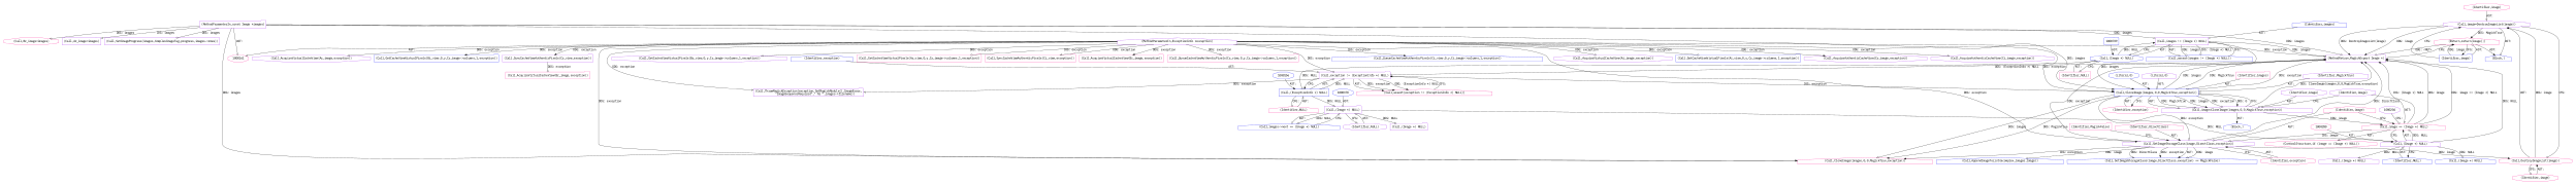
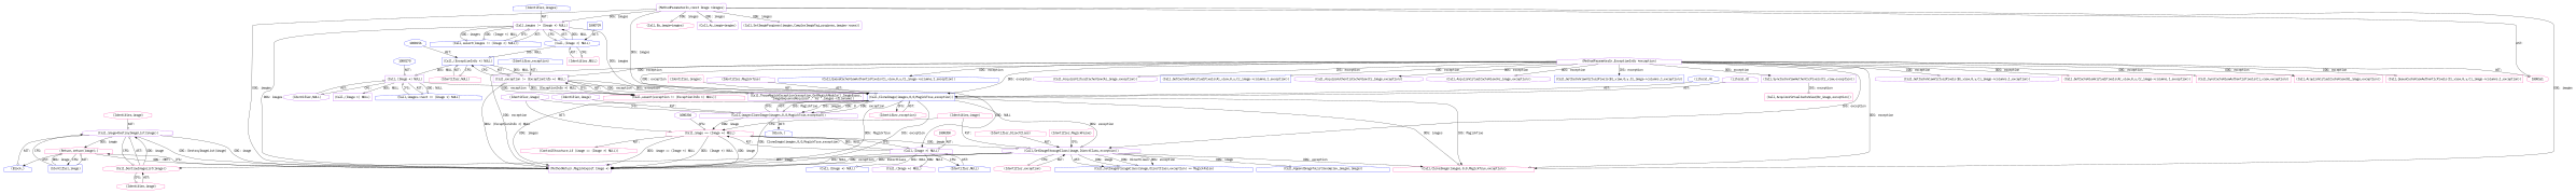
  digraph {
    fontname="IBM Plex Mono"
    node [color=purple fontname="IBM Plex Mono" shape=octagon]
    edge [arrowhead=normal fontname="IBM Plex Mono"]
    n1 [label="(Call,image=DestroyImageList(image))"]
    n2 [color=deeppink label="(Call,DestroyImageList(image))"]
    n3 [color=deeppink label="(Return,return(image);)" shape=house]
    n4 [color=blue label="(Block,)" shape=house]
    n5 [label="(MethodReturn,MagickExport Image *)" shape=folder]
    n6 [color=deeppink label="(Identifier,image)"]
    n7 [color=blue label="(Identifier,image)" shape=folder]
    n8 [label="(Call,SetImageStorageClass(image,DirectClass,exception))"]
    n9 [color=deeppink label="(Identifier,exception)"]
    n10 [color=blue label="(Call,SetImageStorageClass(image,DirectClass,exception) == MagickFalse)" shape=house]
    n11 [color=blue label="(Call,AppendImageToList(&complex_images,image))" shape=house]
    n12 [color=deeppink label="(Call,CloneImage(images,0,0,MagickTrue,exception))" shape=house]
    n13 [color=deeppink label="(Call,image == (Image *) NULL)" shape=house]
    n14 [label="(Call,(Image *) NULL)" shape=house]
    n15 [color=deeppink label="(ControlStructure,if (image == (Image *) NULL))"]
    n16 [label="(Call,(Image *) NULL)" shape=house]
    n17 [color=blue label="(Identifier,NULL)" shape=house]
    n18 [color=blue label="(Call,(Image *) NULL)" shape=house]
    n19 [label="(Call,image=CloneImage(images,0,0,MagickTrue,exception))" shape=house]
    n20 [color=blue label="(Call,CloneImage(images,0,0,MagickTrue,exception))" shape=folder]
    n21 [color=blue label="(Block,)" shape=house]
    n22 [color=deeppink label="(Identifier,exception)"]
    n23 [label="(Call,images != (Image *) NULL)" shape=folder]
    n24 [color=blue label="(Call,(Image *) NULL)"]
    n25 [color=blue label="(Call,assert(images != (Image *) NULL))" shape=house]
    n26 [color=blue label="(Call,(ExceptionInfo *) NULL)" shape=folder]
    n27 [color=deeppink label="(Identifier,NULL)" shape=folder]
    n28 [label="(MethodParameterIn,const Image *images)" shape=folder]
    n29 [color=deeppink label="(Call,Br_image=images)"]
    n30 [label="(Call,Ar_image=images)" shape=folder]
    n31 [label="(Call,SetImageProgress(images,ComplexImageTag,progress,images->rows))" shape=folder]
    n32 [color=deeppink label=1000161]
    n33 [label="(Call,exception != (ExceptionInfo *) NULL)" shape=folder]
    n34 [label="(Call,(Image *) NULL)" shape=folder]
    n35 [color=deeppink label="(Identifier,NULL)" shape=house]
    n36 [label="(Call,ThrowMagickException(exception,GetMagickModule(),ImageError,\n        \"ImageSequenceRequired\",\"`%s'\",images->filename))" shape=folder]
    n37 [color=deeppink label="(Call,assert(exception != (ExceptionInfo *) NULL))" shape=house]
    n38 [label="(MethodParameterIn,ExceptionInfo *exception)" shape=house]
    n39 [label="(Call,GetCacheViewVirtualPixels(Br_view,0,y,Cr_image->columns,1,exception))"]
    n40 [color=deeppink label="(Call,GetCacheViewVirtualPixels(Ar_view,0,y,Cr_image->columns,1,exception))" shape=folder]
    n41 [color=deeppink label="(Call,SyncCacheViewAuthenticPixels(Ci_view,exception))" shape=folder]
    n42 [color=deeppink label="(Call,AcquireVirtualCacheView(Bi_image,exception))" shape=folder]
    n43 [color=deeppink label="(Call,QueueCacheViewAuthenticPixels(Cr_view,0,y,Cr_image->columns,1,exception))" shape=folder]
    n44 [color=blue label="(Call,QueueCacheViewAuthenticPixels(Ci_view,0,y,Ci_image->columns,1,exception))" shape=house]
    n45 [label="(Call,SyncCacheViewAuthenticPixels(Cr_view,exception))" shape=folder]
    n46 [label="(Call,AcquireVirtualCacheView(Ai_image,exception))"]
    n47 [color=blue label="(Call,GetCacheViewVirtualPixels(Ai_view,0,y,Cr_image->columns,1,exception))" shape=folder]
    n48 [label="(Call,AcquireAuthenticCacheView(Cr_image,exception))"]
-   n49 [label="(Call,AcquireAuthenticCacheView(Ci_image,exception))"]
    n50 [label="(Call,AcquireVirtualCacheView(Ar_image,exception))"]
    n51 [color=blue label="(Call,GetCacheViewVirtualPixels(Bi_view,0,y,Cr_image->columns,1,exception))" shape=folder]
    n52 [color=deeppink label="(Call,AcquireVirtualCacheView(Br_image,exception))" shape=folder]
    n53 [label="(Call,(Image *) NULL)" shape=folder]
    n54 [color=blue label="(Call,images->next == (Image *) NULL)" shape=house]
    n55 [label="(Identifier,NULL)"]
    n56 [label="(Identifier,image)"]
    n57 [color=deeppink label="(Identifier,images)" shape=folder]
    n58 [color=deeppink label="(Identifier,image)"]
    n59 [color=blue label="(Identifier,images)" shape=house]
    n60 [label="(Identifier,MagickTrue)" shape=house]
    n61 [label="(Identifier,image)"]
    n62 [color=deeppink label="(Identifier,image)" shape=house]
    n63 [color=blue label="(Literal,0)"]
    n64 [color=blue label="(Identifier,exception)" shape=house]
    n65 [color=deeppink label="(Identifier,DirectClass)" shape=house]
    n66 [color=deeppink label="(Identifier,MagickFalse)" shape=folder]
    n67 [label="(Literal,0)" shape=house]
    1000204
    n69 [color=blue label=1000729 shape=folder]
    1000156 [color=blue]
    1000200 [color=deeppink]
    1000170 [color=blue]
    n1 -> n2 [arrowhead=odot label="CFG: "]
-   n1 -> n3 [label="DDG: MagickTrue"]
+   n1 -> n3 [label="DDG: image"]
    n1 -> n4 [arrowhead=odot label="AST: "]
    n1 -> n5 [label="DDG: DestroyImageList(image)"]
    n1 -> n5 [label="DDG: image"]
    n2 -> n1 [arrowhead=odot label="AST: "]
    n2 -> n1 [label="DDG: image"]
    n2 -> n6 [arrowhead=odot label="CFG: "]
    n3 -> n4 [label="AST: "]
    n3 -> n5 [arrowhead=odot label="DDG: <RET>"]
    n3 -> n7 [label="CFG: "]
    n5 -> n3 [label="CFG: "]
    n6 -> n2 [label="AST: "]
    n7 -> n1 [label="CFG: "]
    n7 -> n3 [arrowhead=odot label="AST: "]
    n7 -> n3 [arrowhead=onormal label="DDG: image"]
    n8 -> n2 [label="DDG: image"]
    n8 -> n5 [label="DDG: DirectClass"]
    n8 -> n5 [arrowhead=odot label="DDG: exception"]
    n8 -> n9 [arrowhead=odot label="CFG: "]
    n8 -> n10 [label="AST: "]
    n8 -> n10 [arrowhead=onormal label="DDG: image"]
    n8 -> n10 [arrowhead=onormal label="DDG: DirectClass"]
    n8 -> n10 [label="DDG: exception"]
    n8 -> n11 [arrowhead=odot label="DDG: image"]
    n8 -> n12 [label="DDG: exception"]
    n9 -> n8 [label="AST: "]
    n13 -> n5 [label="DDG: image == (Image *) NULL"]
    n13 -> n5 [label="DDG: (Image *) NULL"]
    n13 -> n5 [label="DDG: image"]
    n13 -> n8 [arrowhead=onormal label="DDG: image"]
    n13 -> n14 [arrowhead=onormal label="CFG: "]
    n13 -> n15 [arrowhead=onormal label="AST: "]
    n14 -> n5 [arrowhead=odot label="DDG: NULL"]
    n14 -> n13 [label="AST: "]
    n14 -> n13 [arrowhead=odot label="DDG: NULL"]
    n14 -> n16 [arrowhead=onormal label="DDG: NULL"]
    n14 -> n17 [label="CFG: "]
    n14 -> n18 [arrowhead=odot label="DDG: NULL"]
    n17 -> n14 [arrowhead=onormal label="AST: "]
    n19 -> n5 [label="DDG: CloneImage(images,0,0,MagickTrue,exception)"]
    n19 -> n13 [label="DDG: image"]
    n19 -> n20 [arrowhead=onormal label="CFG: "]
    n19 -> n21 [label="AST: "]
    n20 -> n5 [arrowhead=odot label="DDG: MagickTrue"]
    n20 -> n5 [arrowhead=odot label="DDG: exception"]
    n20 -> n5 [label="DDG: images"]
    n20 -> n8 [arrowhead=onormal label="DDG: exception"]
    n20 -> n12 [arrowhead=onormal label="DDG: images"]
    n20 -> n12 [label="DDG: MagickTrue"]
    n20 -> n19 [arrowhead=onormal label="AST: "]
    n20 -> n19 [arrowhead=onormal label="DDG: MagickTrue"]
    n20 -> n19 [label="DDG: images"]
    n20 -> n19 [label="DDG: 0"]
    n20 -> n19 [arrowhead=odot label="DDG: exception"]
    n20 -> n22 [label="CFG: "]
    n22 -> n20 [arrowhead=onormal label="AST: "]
    n23 -> n5 [arrowhead=onormal label="DDG: images"]
    n23 -> n20 [label="DDG: images"]
    n23 -> n24 [arrowhead=onormal label="CFG: "]
    n23 -> n25 [arrowhead=odot label="AST: "]
    n23 -> n25 [arrowhead=odot label="DDG: images"]
    n23 -> n25 [arrowhead=odot label="DDG: (Image *) NULL"]
    n24 -> n23 [arrowhead=onormal label="AST: "]
    n24 -> n23 [label="DDG: NULL"]
    n24 -> n26 [arrowhead=odot label="DDG: NULL"]
    n24 -> n27 [arrowhead=onormal label="CFG: "]
    n25 -> n23 [arrowhead=odot label="CFG: "]
    n26 -> n33 [arrowhead=onormal label="AST: "]
    n26 -> n33 [arrowhead=odot label="DDG: NULL"]
    n26 -> n34 [arrowhead=onormal label="DDG: NULL"]
    n26 -> n35 [arrowhead=odot label="CFG: "]
    n27 -> n24 [arrowhead=onormal label="AST: "]
    n28 -> n5 [arrowhead=odot label="DDG: images"]
    n28 -> n12 [label="DDG: images"]
    n28 -> n20 [label="DDG: images"]
    n28 -> n23 [arrowhead=odot label="DDG: images"]
    n28 -> n29 [arrowhead=onormal label="DDG: images"]
    n28 -> n30 [arrowhead=onormal label="DDG: images"]
    n28 -> n31 [arrowhead=odot label="DDG: images"]
    n28 -> n32 [arrowhead=odot label="AST: "]
-   n5 -> n33 [arrowhead=odot label="DDG: (ExceptionInfo *) NULL"]
+   n33 -> n5 [arrowhead=odot label="DDG: (ExceptionInfo *) NULL"]
    n33 -> n20 [label="DDG: exception"]
    n33 -> n26 [label="CFG: "]
    n33 -> n36 [arrowhead=onormal label="DDG: exception"]
    n33 -> n37 [label="AST: "]
    n33 -> n37 [label="DDG: exception"]
    n33 -> n37 [label="DDG: (ExceptionInfo *) NULL"]
    n34 -> n14 [label="DDG: NULL"]
    n34 -> n53 [arrowhead=onormal label="DDG: NULL"]
    n34 -> n54 [arrowhead=odot label="AST: "]
    n34 -> n54 [arrowhead=onormal label="DDG: NULL"]
    n34 -> n55 [arrowhead=onormal label="CFG: "]
    n35 -> n26 [arrowhead=onormal label="AST: "]
    n37 -> n33 [label="CFG: "]
    n38 -> n5 [arrowhead=odot label="DDG: exception"]
    n38 -> n8 [label="DDG: exception"]
    n38 -> n12 [arrowhead=onormal label="DDG: exception"]
    n38 -> n20 [label="DDG: exception"]
    n38 -> n32 [arrowhead=onormal label="AST: "]
    n38 -> n33 [arrowhead=odot label="DDG: exception"]
    n38 -> n36 [arrowhead=onormal label="DDG: exception"]
    n38 -> n39 [arrowhead=onormal label="DDG: exception"]
    n38 -> n40 [arrowhead=odot label="DDG: exception"]
    n38 -> n41 [arrowhead=onormal label="DDG: exception"]
    n38 -> n42 [label="DDG: exception"]
    n38 -> n43 [arrowhead=onormal label="DDG: exception"]
    n38 -> n44 [label="DDG: exception"]
    n38 -> n45 [label="DDG: exception"]
    n38 -> n46 [arrowhead=odot label="DDG: exception"]
    n38 -> n47 [arrowhead=odot label="DDG: exception"]
    n38 -> n48 [label="DDG: exception"]
-   n38 -> n49 [arrowhead=onormal label="DDG: exception"]
    n38 -> n50 [arrowhead=onormal label="DDG: exception"]
    n38 -> n51 [label="DDG: exception"]
    n45 -> n52 [arrowhead=odot label="DDG: exception"]
    n54 -> n34 [arrowhead=onormal label="CFG: "]
    n55 -> n34 [arrowhead=onormal label="AST: "]
    n56 -> n13 [arrowhead=onormal label="AST: "]
    n56 -> n19 [arrowhead=odot label="CFG: "]
    n57 -> n20 [arrowhead=onormal label="AST: "]
    n58 -> n1 [arrowhead=onormal label="AST: "]
    n59 -> n23 [arrowhead=odot label="AST: "]
    n60 -> n20 [arrowhead=onormal label="AST: "]
    n61 -> n19 [arrowhead=odot label="AST: "]
    n62 -> n8 [arrowhead=odot label="AST: "]
    n62 -> n13 [label="CFG: "]
    n63 -> n20 [label="AST: "]
    n64 -> n33 [arrowhead=onormal label="AST: "]
    n65 -> n8 [label="AST: "]
    n66 -> n8 [label="CFG: "]
    n67 -> n20 [arrowhead=onormal label="AST: "]
    1000204 -> n13 [arrowhead=odot label="CFG: "]
    n69 -> n24 [label="AST: "]
    1000156 -> n26 [label="AST: "]
    1000200 -> n14 [arrowhead=odot label="AST: "]
    1000170 -> n34 [arrowhead=odot label="AST: "]
  }
